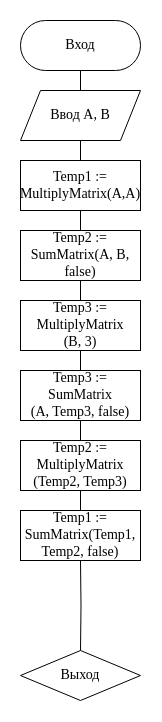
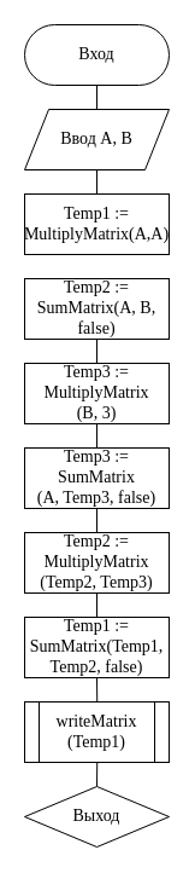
  <mxCell id="0" />
  <mxCell id="1" parent="0" />
  <mxCell id="2" style="edgeStyle=orthogonalEdgeStyle;rounded=0;orthogonalLoop=1;jettySize=auto;html=1;exitX=0.5;exitY=1;exitDx=0;exitDy=0;entryX=0.5;entryY=0;entryDx=0;entryDy=0;fontFamily=Times New Roman;fontSize=14;endArrow=none;endFill=0;" parent="1" source="3" edge="1"><mxGeometry relative="1" as="geometry"><mxPoint x="80" y="90" as="targetPoint" /></mxGeometry></mxCell>
  <mxCell id="3" value="&lt;font face=&quot;Times New Roman&quot; style=&quot;font-size: 14px&quot;&gt;Вход&lt;/font&gt;" style="rounded=1;whiteSpace=wrap;html=1;arcSize=50;" parent="1" vertex="1"><mxGeometry x="20" y="20" width="120" height="50" as="geometry" /></mxCell>
  <mxCell id="4" style="edgeStyle=orthogonalEdgeStyle;rounded=0;orthogonalLoop=1;jettySize=auto;html=1;exitX=0.5;exitY=1;exitDx=0;exitDy=0;entryX=0.5;entryY=0;entryDx=0;entryDy=0;fontFamily=Times New Roman;fontSize=14;endArrow=none;endFill=0;" parent="1" target="5" edge="1"><mxGeometry relative="1" as="geometry"><mxPoint x="80" y="560" as="sourcePoint" /></mxGeometry></mxCell>
  <mxCell id="5" value="&lt;font face=&quot;Times New Roman&quot; style=&quot;font-size: 14px&quot;&gt;Выход&lt;/font&gt;" style="rhombus;whiteSpace=wrap;html=1;arcSize=50;" parent="1" vertex="1"><mxGeometry x="20" y="650" width="120" height="50" as="geometry" /></mxCell>
- <mxCell id="7" value="" style="edgeStyle=orthogonalEdgeStyle;rounded=0;orthogonalLoop=1;jettySize=auto;html=1;endArrow=none;endFill=0;" parent="1" source="8" target="12" edge="1"><mxGeometry relative="1" as="geometry" /></mxCell>
+ <mxCell id="6" value="writeMatrix&lt;br&gt;(Temp1)" style="shape=process;whiteSpace=wrap;html=1;backgroundOutline=1;fontFamily=Times New Roman;fontSize=14;" parent="1" vertex="1"><mxGeometry x="20" y="580" width="120" height="50" as="geometry" /></mxCell>
  <mxCell id="8" value="Temp1 := MultiplyMatrix(A,A)" style="rounded=0;whiteSpace=wrap;html=1;fontFamily=Times New Roman;fontSize=14;" parent="1" vertex="1"><mxGeometry x="20" y="160" width="120" height="50" as="geometry" /></mxCell>
  <mxCell id="9" value="Temp2 :=&lt;br&gt;SumMatrix(A, B, false)" style="rounded=0;whiteSpace=wrap;html=1;fontFamily=Times New Roman;fontSize=14;" parent="1" vertex="1"><mxGeometry x="20" y="230" width="120" height="50" as="geometry" /></mxCell>
  <mxCell id="10" value="" style="edgeStyle=orthogonalEdgeStyle;rounded=0;orthogonalLoop=1;jettySize=auto;html=1;endArrow=none;endFill=0;" parent="1" source="12" target="14" edge="1"><mxGeometry relative="1" as="geometry" /></mxCell>
  <mxCell id="11" value="" style="edgeStyle=orthogonalEdgeStyle;rounded=0;orthogonalLoop=1;jettySize=auto;html=1;endArrow=none;endFill=0;" parent="1" source="12" target="9" edge="1"><mxGeometry relative="1" as="geometry" /></mxCell>
  <mxCell id="12" value="Temp3 := MultiplyMatrix&lt;br&gt;(B, 3)" style="rounded=0;whiteSpace=wrap;html=1;fontFamily=Times New Roman;fontSize=14;" parent="1" vertex="1"><mxGeometry x="20" y="300" width="120" height="50" as="geometry" /></mxCell>
  <mxCell id="13" value="Temp3 := SumMatrix&lt;br&gt;(A, Temp3, false)" style="rounded=0;whiteSpace=wrap;html=1;fontFamily=Times New Roman;fontSize=14;" parent="1" vertex="1"><mxGeometry x="20" y="370" width="120" height="50" as="geometry" /></mxCell>
  <mxCell id="14" value="Temp2 :=&lt;br&gt;MultiplyMatrix&lt;br&gt;(Temp2, Temp3)" style="rounded=0;whiteSpace=wrap;html=1;fontFamily=Times New Roman;fontSize=14;" parent="1" vertex="1"><mxGeometry x="20" y="440" width="120" height="50" as="geometry" /></mxCell>
  <mxCell id="15" value="" style="edgeStyle=orthogonalEdgeStyle;rounded=0;orthogonalLoop=1;jettySize=auto;html=1;endArrow=none;endFill=0;" parent="1" source="16" target="14" edge="1"><mxGeometry relative="1" as="geometry" /></mxCell>
  <mxCell id="16" value="Temp1 :=&lt;br&gt;SumMatrix(Temp1, Temp2, false)" style="rounded=0;whiteSpace=wrap;html=1;fontFamily=Times New Roman;fontSize=14;" parent="1" vertex="1"><mxGeometry x="20" y="510" width="120" height="50" as="geometry" /></mxCell>
  <mxCell id="17" style="edgeStyle=orthogonalEdgeStyle;rounded=0;orthogonalLoop=1;jettySize=auto;html=1;exitX=0.5;exitY=1;exitDx=0;exitDy=0;entryX=0.5;entryY=0;entryDx=0;entryDy=0;endArrow=none;endFill=0;" edge="1" parent="1" source="18" target="8"><mxGeometry relative="1" as="geometry" /></mxCell>
  <mxCell id="18" value="Ввод A, B" style="shape=parallelogram;perimeter=parallelogramPerimeter;whiteSpace=wrap;html=1;fixedSize=1;align=center;fontFamily=Times New Roman;fontSize=14;" vertex="1" parent="1"><mxGeometry x="20" y="90" width="120" height="50" as="geometry" /></mxCell>
